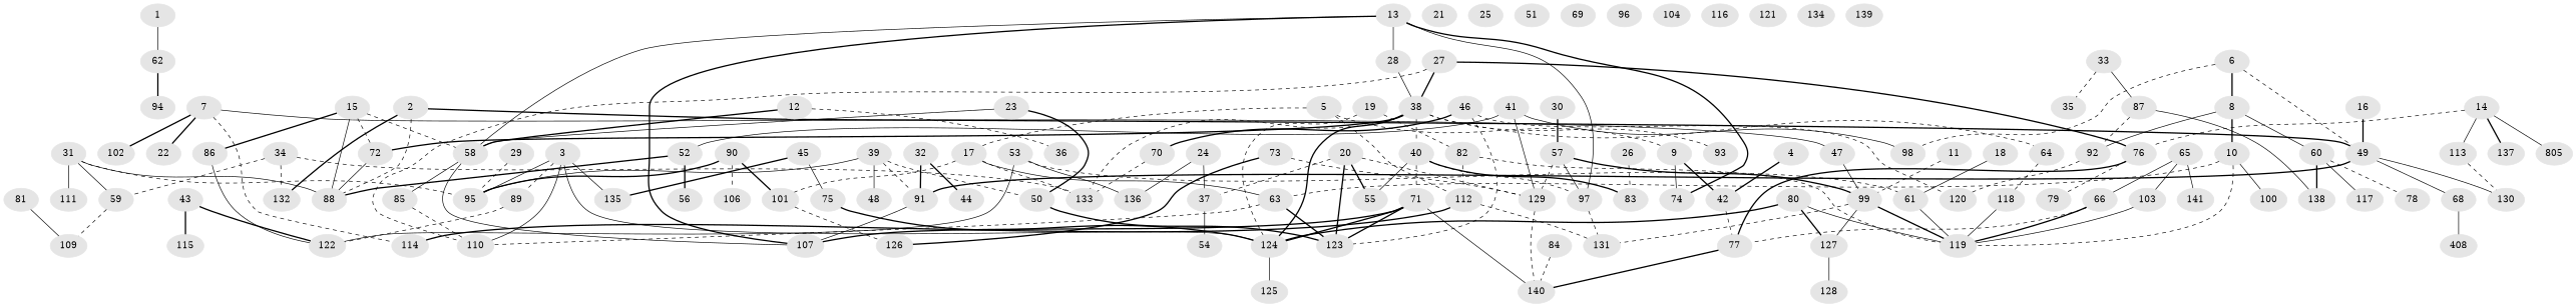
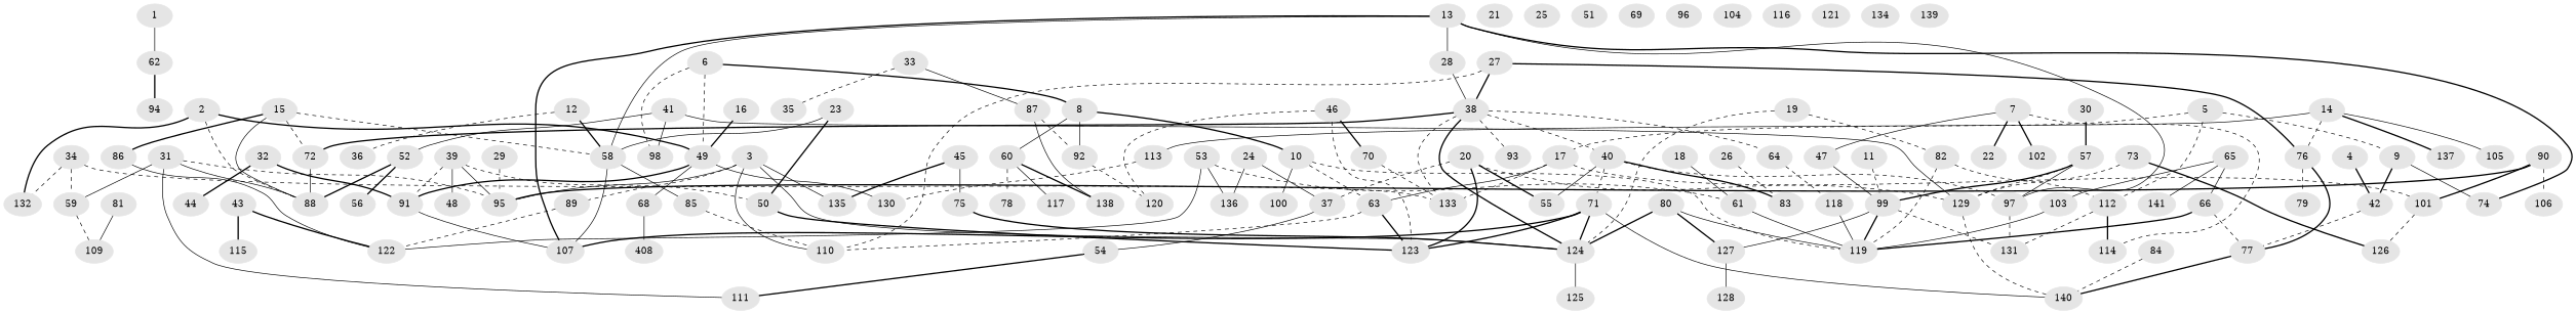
  graph {
    node [color=gray90 style=filled]
    edge [style=dashed]
    1
    62
    94
    2
    49
    88
    132
    91
    68
    130
    3
    89
    95
    110
    124
    135
    122
    125
    4
    42
    77
    5
    9
    17
    112
    74
    63
    101
    133
    114
    131
    6
    8
    98
    10
    60
    92
    7
    22
    47
    102
    99
    100
    119
    78
    117
    138
    120
    123
    11
    127
    12
    36
    58
    107
    85
    13
    28
    97
    38
    14
    76
-   105 [label=805]
+   105
    113
    137
    79
    15
    72
    86
    16
    126
    18
    61
    19
    82
    20
    37
    55
    129
    54
    140
    21
    23
    50
    24
    136
    25
    26
    83
    27
    40
    64
    93
    29
    30
    57
    31
    59
    111
    109
    32
    44
    33
    35
    87
    34
    71
    118
    39
    48
    41
    52
    56
    43
    115
    45
    75
    46
    70
    n120 [label=408]
    51
    53
    65
    66
    103
    141
    69
    73
    80
    128
    81
    84
    90
    106
    96
    104
    116
    121
    134
    139
    1 -- 62 [style=solid]
    62 -- 94 [style=bold]
    2 -- 49 [style=bold]
    2 -- 88
    2 -- 132 [style=bold]
    49 -- 91 [style=bold]
    49 -- 68 [style=solid]
    49 -- 130 [style=solid]
    91 -- 107 [style=solid]
    68 -- n120 [style=solid]
    3 -- 89
    3 -- 95 [style=solid]
    3 -- 110 [style=solid]
    3 -- 124 [style=solid]
    3 -- 135 [style=solid]
    89 -- 122
    124 -- 125 [style=solid]
    4 -- 42 [style=bold]
    42 -- 77
    77 -- 140 [style=bold]
    5 -- 9
    5 -- 17
    5 -- 112
    9 -- 42 [style=bold]
    9 -- 74 [style=solid]
    17 -- 63 [style=solid]
    17 -- 101
    17 -- 133
    112 -- 114 [style=bold]
    112 -- 131
    63 -- 110
    63 -- 123 [style=bold]
    101 -- 126
    6 -- 49
    6 -- 8 [style=bold]
    6 -- 98
    8 -- 10 [style=bold]
    8 -- 60 [style=solid]
    8 -- 92 [style=solid]
    10 -- 63
    10 -- 100 [style=solid]
    10 -- 119
    60 -- 78
    60 -- 117 [style=solid]
    60 -- 138 [style=bold]
    92 -- 120
    7 -- 114
    7 -- 22 [style=bold]
    7 -- 47 [style=solid]
    7 -- 102 [style=bold]
    47 -- 99 [style=solid]
    99 -- 131
    99 -- 119 [style=bold]
    99 -- 127 [style=solid]
    11 -- 99
    127 -- 128 [style=solid]
    12 -- 36
    12 -- 58 [style=bold]
    58 -- 107 [style=solid]
    58 -- 85 [style=solid]
    85 -- 110
    13 -- 74 [style=bold]
    13 -- 58 [style=solid]
    13 -- 107 [style=bold]
    13 -- 28 [style=solid]
    13 -- 97 [style=solid]
    28 -- 38 [style=solid]
    97 -- 131
    38 -- 124 [style=bold]
    38 -- 133
    38 -- 72 [style=bold]
    38 -- 40
    38 -- 64
    38 -- 93
    14 -- 76
    14 -- 105 [style=solid]
    14 -- 113 [style=solid]
    14 -- 137 [style=bold]
    76 -- 77 [style=bold]
    76 -- 79
    113 -- 130
    15 -- 88 [style=solid]
    15 -- 58
    15 -- 72
    15 -- 86 [style=bold]
    72 -- 88 [style=solid]
    86 -- 122 [style=solid]
    16 -- 49 [style=bold]
    18 -- 61 [style=solid]
    61 -- 119 [style=solid]
    19 -- 124
    19 -- 82
    82 -- 112
    82 -- 119
    20 -- 123 [style=bold]
    20 -- 37
    20 -- 55 [style=bold]
    20 -- 129
    37 -- 54 [style=solid]
    129 -- 140
+   54 -- 111 [style=bold]
    23 -- 58 [style=solid]
    23 -- 50 [style=bold]
    50 -- 123 [style=bold]
    24 -- 37 [style=solid]
    24 -- 136 [style=solid]
    26 -- 83
    27 -- 110
    27 -- 38 [style=bold]
    27 -- 76 [style=bold]
    40 -- 97
    40 -- 55 [style=solid]
    40 -- 83 [style=bold]
    40 -- 71
    64 -- 118
    29 -- 95
    30 -- 57 [style=bold]
    57 -- 99 [style=bold]
    57 -- 97 [style=solid]
    57 -- 129
    31 -- 88 [style=solid]
    31 -- 95
    31 -- 59 [style=solid]
    31 -- 111 [style=solid]
    59 -- 109
    32 -- 91 [style=bold]
    32 -- 44 [style=bold]
    33 -- 35
    33 -- 87 [style=solid]
    87 -- 92
    87 -- 138 [style=solid]
    34 -- 132
    34 -- 133
    34 -- 59
    71 -- 124 [style=bold]
    71 -- 123 [style=bold]
    71 -- 107 [style=bold]
    71 -- 140 [style=solid]
    118 -- 119 [style=solid]
    39 -- 91
    39 -- 95 [style=solid]
    39 -- 50
    39 -- 48 [style=solid]
    41 -- 98 [style=solid]
    41 -- 129 [style=solid]
    41 -- 52 [style=solid]
    52 -- 88 [style=bold]
    52 -- 56 [style=bold]
    43 -- 122 [style=bold]
    43 -- 115 [style=bold]
    45 -- 135 [style=bold]
    45 -- 75 [style=solid]
    75 -- 124 [style=bold]
    46 -- 120
    46 -- 123
    46 -- 70 [style=bold]
    70 -- 133
    53 -- 122 [style=solid]
    53 -- 61
    53 -- 136 [style=solid]
    65 -- 66 [style=solid]
    65 -- 103 [style=solid]
    65 -- 141 [style=solid]
    66 -- 77
    66 -- 119 [style=bold]
    103 -- 119 [style=solid]
    73 -- 126 [style=bold]
    73 -- 129
    80 -- 124 [style=bold]
    80 -- 119 [style=solid]
    80 -- 127 [style=bold]
    81 -- 109 [style=solid]
    84 -- 140
    90 -- 95 [style=bold]
    90 -- 101 [style=bold]
    90 -- 106
  }
